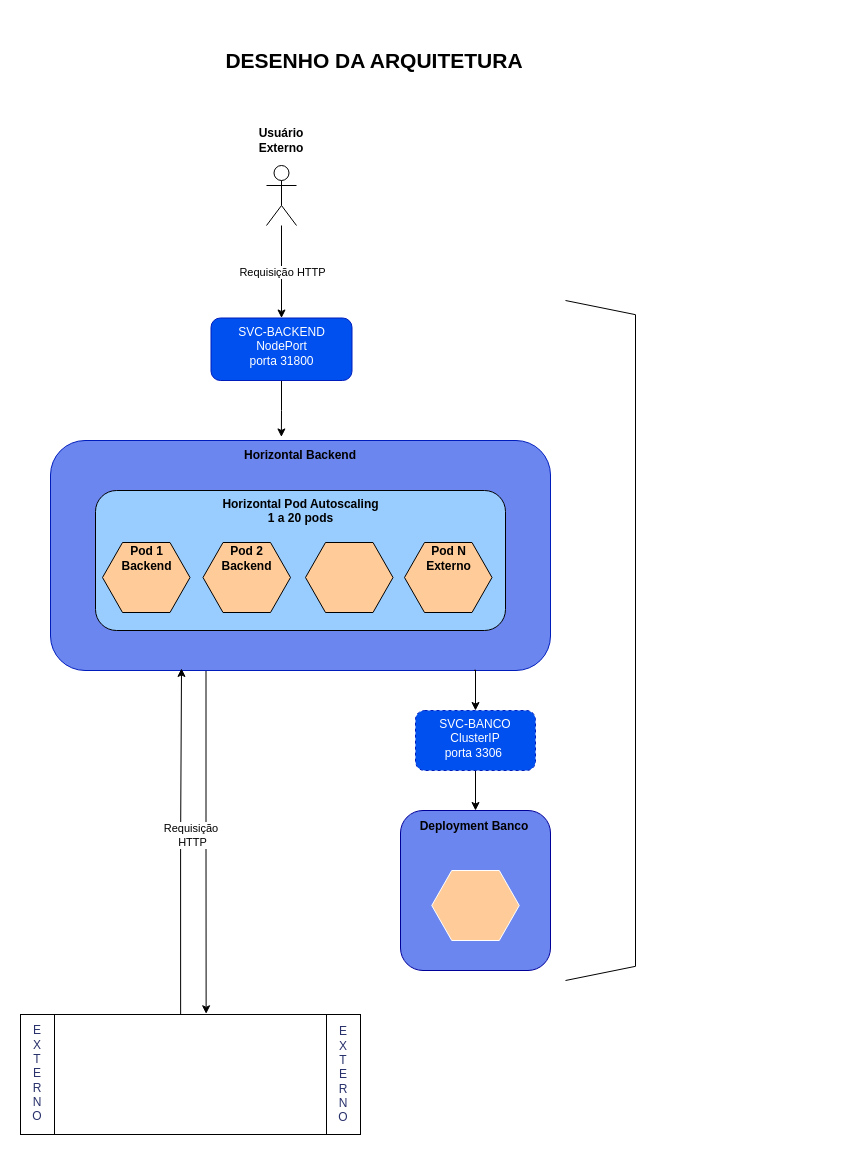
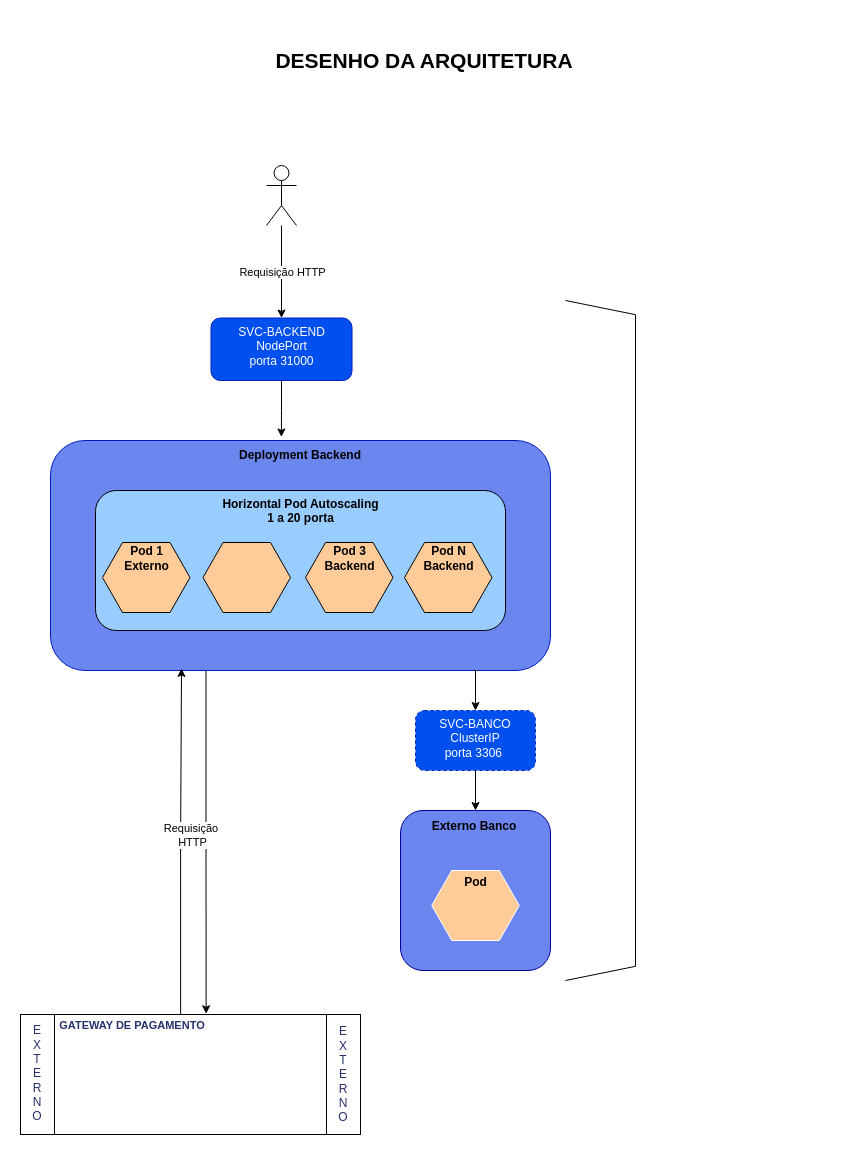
  <mxCell id="0" />
  <mxCell id="1" parent="0" />
  <mxCell id="2" style="edgeStyle=orthogonalEdgeStyle;rounded=0;orthogonalLoop=1;jettySize=auto;html=1;entryX=0.546;entryY=-0.006;entryDx=0;entryDy=0;entryPerimeter=0;exitX=0.311;exitY=0.997;exitDx=0;exitDy=0;exitPerimeter=0;" edge="1" parent="1" source="13" target="7"><mxGeometry relative="1" as="geometry"><mxPoint x="222" y="660" as="sourcePoint" /></mxGeometry></mxCell>
- <mxCell id="3" value="DESENHO DA ARQUITETURA" style="text;html=1;align=center;verticalAlign=middle;whiteSpace=wrap;rounded=0;fontSize=21;fontStyle=1" vertex="1" parent="1"><mxGeometry x="214" y="20" width="320" height="80" as="geometry" /></mxCell>
+ <mxCell id="3" value="DESENHO DA ARQUITETURA" style="text;html=1;align=center;verticalAlign=middle;whiteSpace=wrap;rounded=0;fontSize=21;fontStyle=1" vertex="1" parent="1"><mxGeometry x="264" width="320" height="80" as="geometry" y="20" /></mxCell>
  <mxCell id="4" value="" style="edgeStyle=orthogonalEdgeStyle;rounded=0;orthogonalLoop=1;jettySize=auto;html=1;" edge="1" parent="1" source="46" target="57"><mxGeometry relative="1" as="geometry" /></mxCell>
  <mxCell id="5" value="Requisição HTTP" style="edgeLabel;html=1;align=center;verticalAlign=middle;resizable=0;points=[];" vertex="1" connectable="0" parent="4"><mxGeometry relative="1" as="geometry"><mxPoint as="offset" /></mxGeometry></mxCell>
  <mxCell id="6" value="" style="group" vertex="1" connectable="0" parent="1"><mxGeometry x="20" y="1014" width="340" height="120" as="geometry" /></mxCell>
  <mxCell id="7" value="" style="shape=process;whiteSpace=wrap;html=1;backgroundOutline=1;" vertex="1" parent="6"><mxGeometry width="340" height="120" as="geometry" /></mxCell>
  <mxCell id="8" value="" style="shape=image;verticalLabelPosition=bottom;labelBackgroundColor=default;verticalAlign=top;aspect=fixed;imageAspect=0;image=https://logodownload.org/wp-content/uploads/2019/06/mercado-pago-logo.png;" vertex="1" parent="6"><mxGeometry x="54.99" y="40" width="230.03" height="60" as="geometry" /></mxCell>
+ <mxCell id="9" value="&lt;div style=&quot;font-size: 11px;&quot;&gt;&lt;span style=&quot;background-color: initial; font-size: 11px;&quot;&gt;GATEWAY DE PAGAMENTO&lt;/span&gt;&lt;br style=&quot;font-size: 11px;&quot;&gt;&lt;/div&gt;" style="text;html=1;align=center;verticalAlign=middle;whiteSpace=wrap;rounded=0;fontColor=#28316B;fontSize=11;fontStyle=1" vertex="1" parent="6"><mxGeometry x="35" y="1" width="154" height="20" as="geometry" /></mxCell>
  <mxCell id="10" value="&lt;font&gt;E&lt;/font&gt;&lt;div&gt;&lt;font&gt;X&lt;/font&gt;&lt;/div&gt;&lt;div&gt;&lt;font&gt;T&lt;/font&gt;&lt;/div&gt;&lt;div&gt;&lt;font&gt;E&lt;/font&gt;&lt;/div&gt;&lt;div&gt;&lt;font&gt;R&lt;/font&gt;&lt;/div&gt;&lt;div&gt;&lt;font&gt;N&lt;/font&gt;&lt;/div&gt;&lt;div&gt;&lt;font&gt;O&lt;/font&gt;&lt;/div&gt;" style="text;html=1;align=center;verticalAlign=middle;whiteSpace=wrap;rounded=0;fontColor=#28316b;" vertex="1" parent="6"><mxGeometry x="7" y="6" width="20" height="105" as="geometry" /></mxCell>
  <mxCell id="11" value="E&lt;div&gt;X&lt;/div&gt;&lt;div&gt;T&lt;/div&gt;&lt;div&gt;E&lt;/div&gt;&lt;div&gt;R&lt;/div&gt;&lt;div&gt;N&lt;/div&gt;&lt;div&gt;O&lt;/div&gt;" style="text;html=1;align=center;verticalAlign=middle;whiteSpace=wrap;rounded=0;fontColor=#28316B;" vertex="1" parent="6"><mxGeometry x="313" y="7" width="20" height="105" as="geometry" /></mxCell>
  <mxCell id="12" value="" style="group;fillColor=none;strokeColor=none;fontColor=default;" vertex="1" connectable="0" parent="1"><mxGeometry x="50" y="440" width="500" height="230" as="geometry" /></mxCell>
  <mxCell id="13" value="" style="rounded=1;whiteSpace=wrap;html=1;strokeColor=#001DBC;fillColor=#6C86EF;fontColor=#ffffff;" vertex="1" parent="12"><mxGeometry width="500" height="230" as="geometry" /></mxCell>
  <mxCell id="14" value="" style="rounded=1;whiteSpace=wrap;html=1;fillColor=#99CCFF;strokeColor=#000000;fontColor=#ffffff;" vertex="1" parent="12"><mxGeometry x="45" y="50" width="410" height="140" as="geometry" /></mxCell>
- <mxCell id="15" value="&lt;div&gt;&lt;b&gt;Horizontal Pod Autoscaling&lt;/b&gt;&lt;/div&gt;&lt;div&gt;&lt;b&gt;1 a 20 pods&lt;/b&gt;&lt;/div&gt;" style="text;html=1;align=center;verticalAlign=top;whiteSpace=wrap;rounded=0;fontColor=#000000;" vertex="1" parent="12"><mxGeometry x="160.5" y="50" width="179" height="40" as="geometry" /></mxCell>
+ <mxCell id="15" value="&lt;div&gt;&lt;b&gt;Horizontal Pod Autoscaling&lt;/b&gt;&lt;/div&gt;&lt;div&gt;&lt;b&gt;1 a 20 porta&lt;/b&gt;&lt;/div&gt;" style="text;html=1;align=center;verticalAlign=top;whiteSpace=wrap;rounded=0;fontColor=#000000;" vertex="1" parent="12"><mxGeometry x="160.5" y="50" width="179" height="40" as="geometry" /></mxCell>
  <mxCell id="16" value="" style="group" vertex="1" connectable="0" parent="12"><mxGeometry x="52" y="102" width="87.5" height="70" as="geometry" /></mxCell>
  <mxCell id="17" value="" style="shape=hexagon;perimeter=hexagonPerimeter2;whiteSpace=wrap;html=1;fixedSize=1;fillColor=#FFCC99;strokeColor=#000000;rounded=0;" vertex="1" parent="16"><mxGeometry width="87.5" height="70" as="geometry" /></mxCell>
- <mxCell id="18" value="&lt;b&gt;Pod 1 Backend&lt;/b&gt;" style="text;html=1;align=center;verticalAlign=middle;whiteSpace=wrap;rounded=0;" vertex="1" parent="16"><mxGeometry x="17.5" y="3" width="52.5" height="26.25" as="geometry" /></mxCell>
+ <mxCell id="18" value="&lt;b&gt;Pod 1 Externo&lt;/b&gt;" style="text;html=1;align=center;verticalAlign=middle;whiteSpace=wrap;rounded=0;" vertex="1" parent="16"><mxGeometry x="17.5" y="3" width="52.5" height="26.25" as="geometry" /></mxCell>
  <mxCell id="19" value="" style="shape=image;verticalLabelPosition=bottom;labelBackgroundColor=default;verticalAlign=top;aspect=fixed;imageAspect=0;image=https://mabittar.github.io/assets/img/fastapi.png;" vertex="1" parent="16"><mxGeometry x="7.359" y="31.25" width="72.774" height="26.25" as="geometry" /></mxCell>
  <mxCell id="20" value="" style="group" vertex="1" connectable="0" parent="12"><mxGeometry x="152.5" y="102" width="87.5" height="70" as="geometry" /></mxCell>
  <mxCell id="21" value="" style="shape=hexagon;perimeter=hexagonPerimeter2;whiteSpace=wrap;html=1;fixedSize=1;fillColor=#FFCC99;strokeColor=#000000;rounded=0;" vertex="1" parent="20"><mxGeometry width="87.5" height="70" as="geometry" /></mxCell>
- <mxCell id="22" value="&lt;b&gt;Pod 2 Backend&lt;/b&gt;" style="text;html=1;align=center;verticalAlign=middle;whiteSpace=wrap;rounded=0;" vertex="1" parent="20"><mxGeometry x="17.5" y="3" width="52.5" height="26.25" as="geometry" /></mxCell>
  <mxCell id="23" value="" style="shape=image;verticalLabelPosition=bottom;labelBackgroundColor=default;verticalAlign=top;aspect=fixed;imageAspect=0;image=https://mabittar.github.io/assets/img/fastapi.png;" vertex="1" parent="20"><mxGeometry x="7.359" y="31.25" width="72.774" height="26.25" as="geometry" /></mxCell>
  <mxCell id="24" value="" style="group" vertex="1" connectable="0" parent="12"><mxGeometry x="255" y="102" width="87.5" height="70" as="geometry" /></mxCell>
  <mxCell id="25" value="" style="shape=hexagon;perimeter=hexagonPerimeter2;whiteSpace=wrap;html=1;fixedSize=1;fillColor=#FFCC99;strokeColor=#000000;rounded=0;" vertex="1" parent="24"><mxGeometry width="87.5" height="70" as="geometry" /></mxCell>
+ <mxCell id="26" value="&lt;b&gt;Pod 3 Backend&lt;/b&gt;" style="text;html=1;align=center;verticalAlign=middle;whiteSpace=wrap;rounded=0;" vertex="1" parent="24"><mxGeometry x="17.5" y="3" width="52.5" height="26.25" as="geometry" /></mxCell>
  <mxCell id="27" value="" style="shape=image;verticalLabelPosition=bottom;labelBackgroundColor=default;verticalAlign=top;aspect=fixed;imageAspect=0;image=https://mabittar.github.io/assets/img/fastapi.png;" vertex="1" parent="24"><mxGeometry x="7.359" y="31.25" width="72.774" height="26.25" as="geometry" /></mxCell>
  <mxCell id="28" value="" style="group" vertex="1" connectable="0" parent="12"><mxGeometry x="354" y="102" width="87.5" height="70" as="geometry" /></mxCell>
  <mxCell id="29" value="" style="shape=hexagon;perimeter=hexagonPerimeter2;whiteSpace=wrap;html=1;fixedSize=1;fillColor=#FFCC99;strokeColor=#000000;rounded=0;" vertex="1" parent="28"><mxGeometry width="87.5" height="70" as="geometry" /></mxCell>
- <mxCell id="30" value="&lt;b&gt;Pod N Externo&lt;/b&gt;" style="text;html=1;align=center;verticalAlign=middle;whiteSpace=wrap;rounded=0;" vertex="1" parent="28"><mxGeometry x="17.5" y="3" width="52.5" height="26.25" as="geometry" /></mxCell>
+ <mxCell id="30" value="&lt;b&gt;Pod N Backend&lt;/b&gt;" style="text;html=1;align=center;verticalAlign=middle;whiteSpace=wrap;rounded=0;" vertex="1" parent="28"><mxGeometry x="17.5" y="3" width="52.5" height="26.25" as="geometry" /></mxCell>
  <mxCell id="31" value="" style="shape=image;verticalLabelPosition=bottom;labelBackgroundColor=default;verticalAlign=top;aspect=fixed;imageAspect=0;image=https://mabittar.github.io/assets/img/fastapi.png;" vertex="1" parent="28"><mxGeometry x="7.359" y="31.25" width="72.774" height="26.25" as="geometry" /></mxCell>
- <mxCell id="32" value="&lt;font&gt;&lt;b&gt;Horizontal Backend&lt;/b&gt;&lt;/font&gt;" style="text;html=1;align=center;verticalAlign=middle;whiteSpace=wrap;rounded=0;fillColor=none;fontColor=default;strokeColor=none;" vertex="1" parent="12"><mxGeometry x="185" width="130" height="30" as="geometry" /></mxCell>
+ <mxCell id="32" value="&lt;font&gt;&lt;b&gt;Deployment Backend&lt;/b&gt;&lt;/font&gt;" style="text;html=1;align=center;verticalAlign=middle;whiteSpace=wrap;rounded=0;fillColor=none;fontColor=default;strokeColor=none;" vertex="1" parent="12"><mxGeometry x="185" width="130" height="30" as="geometry" /></mxCell>
  <mxCell id="33" style="edgeStyle=orthogonalEdgeStyle;rounded=0;orthogonalLoop=1;jettySize=auto;html=1;entryX=0.262;entryY=0.991;entryDx=0;entryDy=0;entryPerimeter=0;exitX=0.471;exitY=0;exitDx=0;exitDy=0;exitPerimeter=0;" edge="1" parent="1" source="7" target="13"><mxGeometry relative="1" as="geometry" /></mxCell>
  <mxCell id="34" value="Requisição&amp;nbsp;&lt;div&gt;HTTP&lt;/div&gt;" style="edgeLabel;html=1;align=center;verticalAlign=middle;resizable=0;points=[];" vertex="1" connectable="0" parent="33"><mxGeometry x="0.051" y="2" relative="1" as="geometry"><mxPoint x="12" y="2" as="offset" /></mxGeometry></mxCell>
  <mxCell id="35" style="edgeStyle=orthogonalEdgeStyle;rounded=0;orthogonalLoop=1;jettySize=auto;html=1;entryX=0.5;entryY=0;entryDx=0;entryDy=0;" edge="1" parent="1" source="36" target="38"><mxGeometry relative="1" as="geometry" /></mxCell>
  <mxCell id="36" value="SVC-BANCO&lt;div&gt;ClusterIP&lt;/div&gt;&lt;div&gt;porta 3306&amp;nbsp;&lt;/div&gt;" style="rounded=1;whiteSpace=wrap;html=1;fillColor=#0050ef;fontColor=#ffffff;strokeColor=#001DBC;verticalAlign=top;dashed=1;" vertex="1" parent="1"><mxGeometry x="415" y="710" width="120" height="60" as="geometry" /></mxCell>
  <mxCell id="37" value="" style="group;fillColor=none;" vertex="1" connectable="0" parent="1"><mxGeometry x="400" y="810" width="150" height="160" as="geometry" /></mxCell>
  <mxCell id="38" value="" style="rounded=1;whiteSpace=wrap;html=1;strokeColor=#000099;fillColor=#6C86EF;" vertex="1" parent="37"><mxGeometry width="150" height="160" as="geometry" /></mxCell>
  <mxCell id="39" value="" style="group" vertex="1" connectable="0" parent="37"><mxGeometry x="31.25" y="60" width="87.5" height="70" as="geometry" /></mxCell>
  <mxCell id="40" value="" style="shape=hexagon;perimeter=hexagonPerimeter2;whiteSpace=wrap;html=1;fixedSize=1;fillColor=#FFCC99;strokeColor=#FFFFFF;rounded=0;" vertex="1" parent="39"><mxGeometry width="87.5" height="70" as="geometry" /></mxCell>
+ <mxCell id="41" value="&lt;b&gt;Pod&lt;/b&gt;" style="text;html=1;align=center;verticalAlign=middle;whiteSpace=wrap;rounded=0;" vertex="1" parent="39"><mxGeometry x="17.5" y="-1" width="52.5" height="26.25" as="geometry" /></mxCell>
  <mxCell id="42" value="" style="shape=image;verticalLabelPosition=bottom;labelBackgroundColor=default;verticalAlign=top;aspect=fixed;imageAspect=0;image=https://upload.wikimedia.org/wikipedia/labs/8/8e/Mysql_logo.png;" vertex="1" parent="39"><mxGeometry x="17.5" y="25.25" width="52.78" height="27.27" as="geometry" /></mxCell>
- <mxCell id="43" value="Deployment Banco" style="text;html=1;align=center;verticalAlign=middle;whiteSpace=wrap;rounded=0;fillColor=none;fontColor=default;strokeColor=none;fontStyle=1;" vertex="1" parent="37"><mxGeometry x="9" y="1" width="130" height="30" as="geometry" /></mxCell>
+ <mxCell id="43" value="Externo Banco" style="text;html=1;align=center;verticalAlign=middle;whiteSpace=wrap;rounded=0;fillColor=none;fontColor=default;strokeColor=none;fontStyle=1;" vertex="1" parent="37"><mxGeometry x="9" y="1" width="130" height="30" as="geometry" /></mxCell>
  <mxCell id="44" style="edgeStyle=orthogonalEdgeStyle;rounded=0;orthogonalLoop=1;jettySize=auto;html=1;entryX=0.353;entryY=-0.118;entryDx=0;entryDy=0;entryPerimeter=0;" edge="1" parent="1" source="57" target="32"><mxGeometry relative="1" as="geometry" /></mxCell>
  <mxCell id="45" value="" style="group;fontStyle=1" vertex="1" connectable="0" parent="1"><mxGeometry x="251" y="125" width="60" height="100" as="geometry" /></mxCell>
  <mxCell id="46" value="" style="shape=umlActor;verticalLabelPosition=bottom;verticalAlign=top;html=1;outlineConnect=0;" vertex="1" parent="45"><mxGeometry x="15" y="40" width="30" height="60" as="geometry" /></mxCell>
- <mxCell id="47" value="Usuário Externo" style="text;html=1;align=center;verticalAlign=middle;whiteSpace=wrap;rounded=0;fontStyle=1" vertex="1" parent="45"><mxGeometry width="60" height="30" as="geometry" /></mxCell>
  <mxCell id="48" style="edgeStyle=orthogonalEdgeStyle;rounded=0;orthogonalLoop=1;jettySize=auto;html=1;entryX=0.5;entryY=0;entryDx=0;entryDy=0;exitX=0.851;exitY=0.999;exitDx=0;exitDy=0;exitPerimeter=0;" edge="1" parent="1" source="13" target="36"><mxGeometry relative="1" as="geometry"><Array as="points"><mxPoint x="474" y="670" /><mxPoint x="475" y="670" /></Array></mxGeometry></mxCell>
  <mxCell id="49" value="" style="group" vertex="1" connectable="0" parent="1"><mxGeometry x="645" y="604" width="192" height="166" as="geometry" /></mxCell>
  <mxCell id="50" value="" style="shape=image;verticalLabelPosition=bottom;labelBackgroundColor=default;verticalAlign=top;aspect=fixed;imageAspect=0;image=https://logos-world.net/wp-content/uploads/2021/02/Docker-Logo.png;" vertex="1" parent="49"><mxGeometry x="7.11" width="177.78" height="100" as="geometry" /></mxCell>
  <mxCell id="51" value="" style="shape=image;verticalLabelPosition=bottom;labelBackgroundColor=default;verticalAlign=top;aspect=fixed;imageAspect=0;image=https://cdn.icon-icons.com/icons2/2699/PNG/512/kubernetes_logo_icon_168360.png;" vertex="1" parent="49"><mxGeometry y="70" width="192" height="96" as="geometry" /></mxCell>
  <mxCell id="52" value="" style="group" vertex="1" connectable="0" parent="1"><mxGeometry x="565" y="300" width="70" height="680" as="geometry" /></mxCell>
  <mxCell id="53" value="" style="endArrow=none;html=1;rounded=0;" edge="1" parent="52"><mxGeometry width="50" height="50" relative="1" as="geometry"><mxPoint as="sourcePoint" /><mxPoint x="70" y="14.167" as="targetPoint" /></mxGeometry></mxCell>
  <mxCell id="54" value="" style="endArrow=none;html=1;rounded=0;" edge="1" parent="52"><mxGeometry width="50" height="50" relative="1" as="geometry"><mxPoint x="70" y="665.833" as="sourcePoint" /><mxPoint x="70" y="14.167" as="targetPoint" /></mxGeometry></mxCell>
  <mxCell id="55" value="" style="endArrow=none;html=1;rounded=0;" edge="1" parent="52"><mxGeometry width="50" height="50" relative="1" as="geometry"><mxPoint y="680.0" as="sourcePoint" /><mxPoint x="70" y="665.833" as="targetPoint" /></mxGeometry></mxCell>
  <mxCell id="56" value="" style="group" vertex="1" connectable="0" parent="1"><mxGeometry x="210.5" y="330" width="141" height="50" as="geometry" /></mxCell>
- <mxCell id="57" value="SVC-BACKEND&lt;div&gt;NodePort&lt;br&gt;&lt;div&gt;porta 31800&lt;/div&gt;&lt;/div&gt;" style="rounded=1;whiteSpace=wrap;html=1;fillColor=#0050ef;fontColor=#ffffff;strokeColor=#001DBC;verticalAlign=top;" vertex="1" parent="56"><mxGeometry y="-12.5" width="141" height="62.5" as="geometry" /></mxCell>
+ <mxCell id="57" value="SVC-BACKEND&lt;div&gt;NodePort&lt;br&gt;&lt;div&gt;porta 31000&lt;/div&gt;&lt;/div&gt;" style="rounded=1;whiteSpace=wrap;html=1;fillColor=#0050ef;fontColor=#ffffff;strokeColor=#001DBC;verticalAlign=top;" vertex="1" parent="56"><mxGeometry y="-12.5" width="141" height="62.5" as="geometry" /></mxCell>
